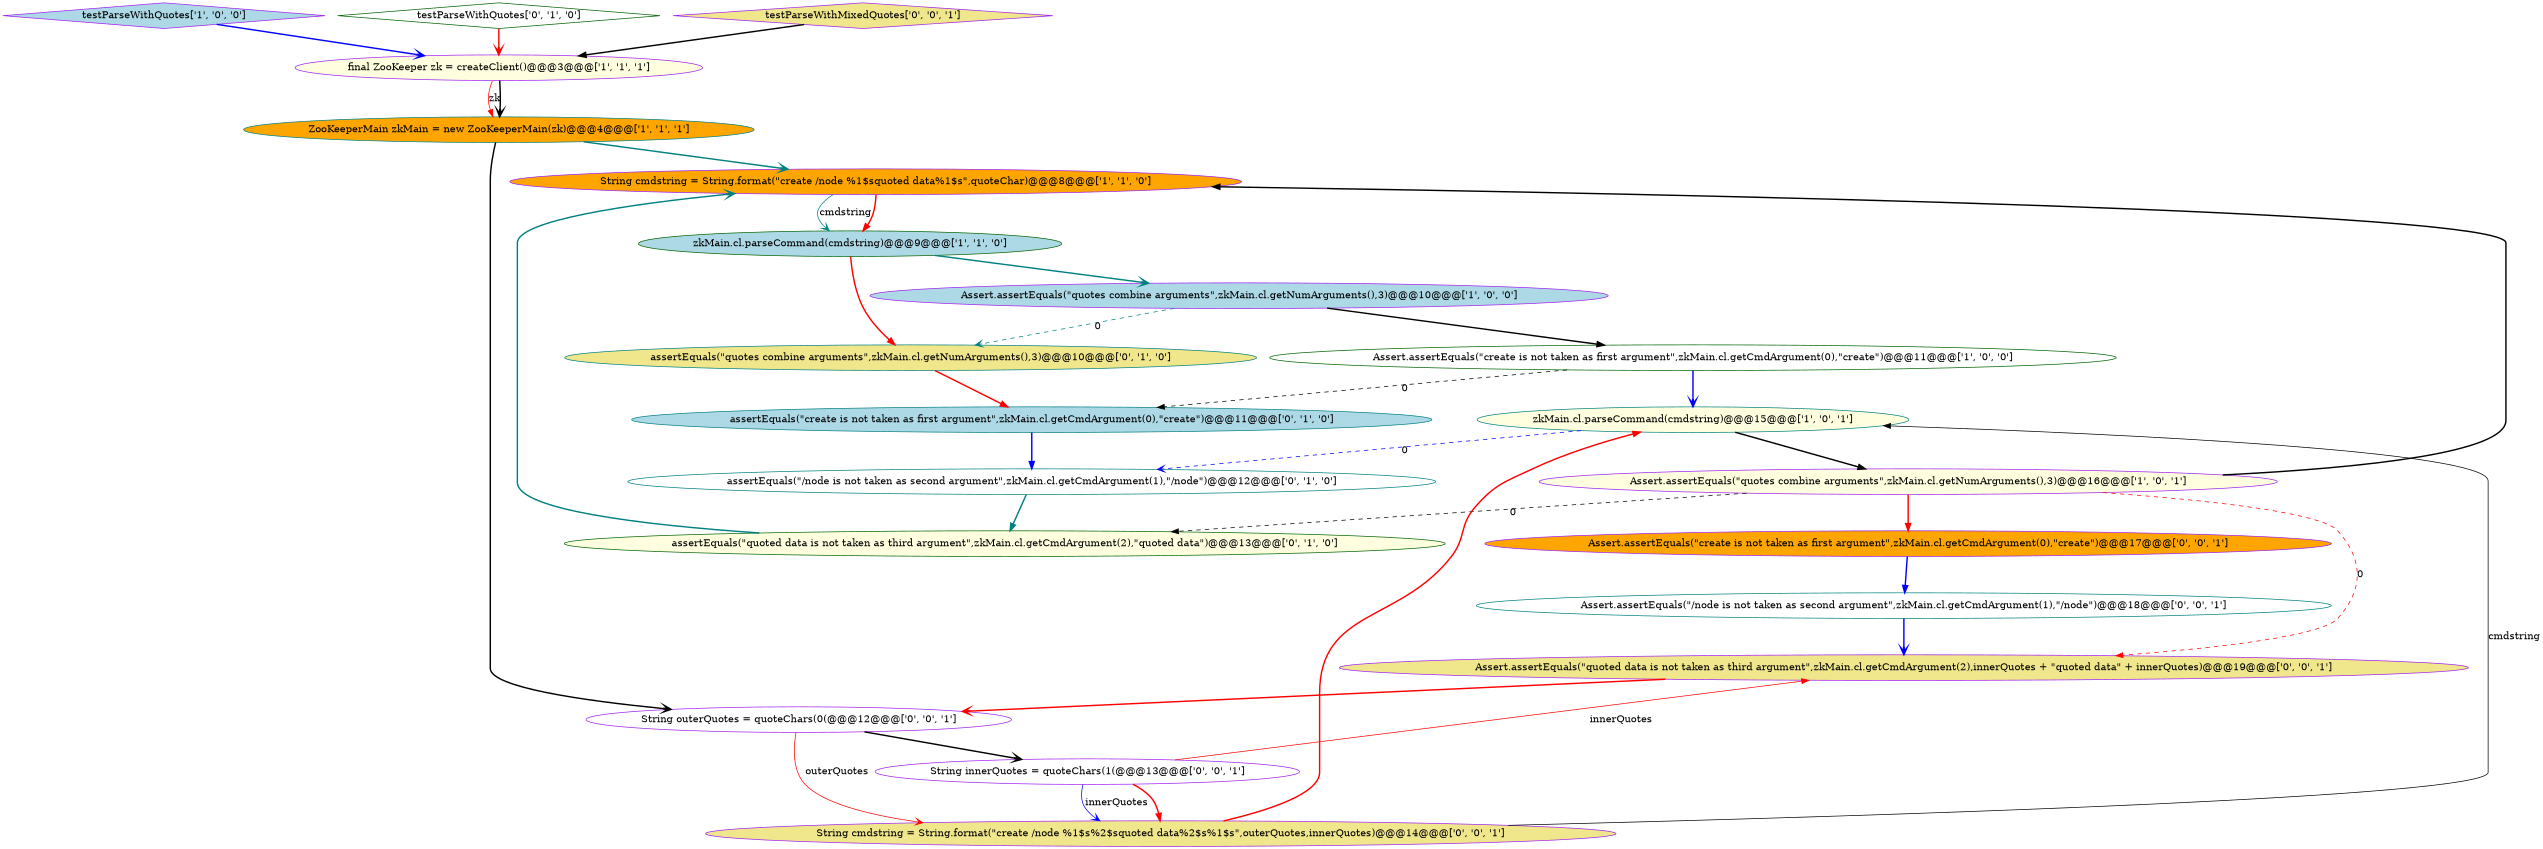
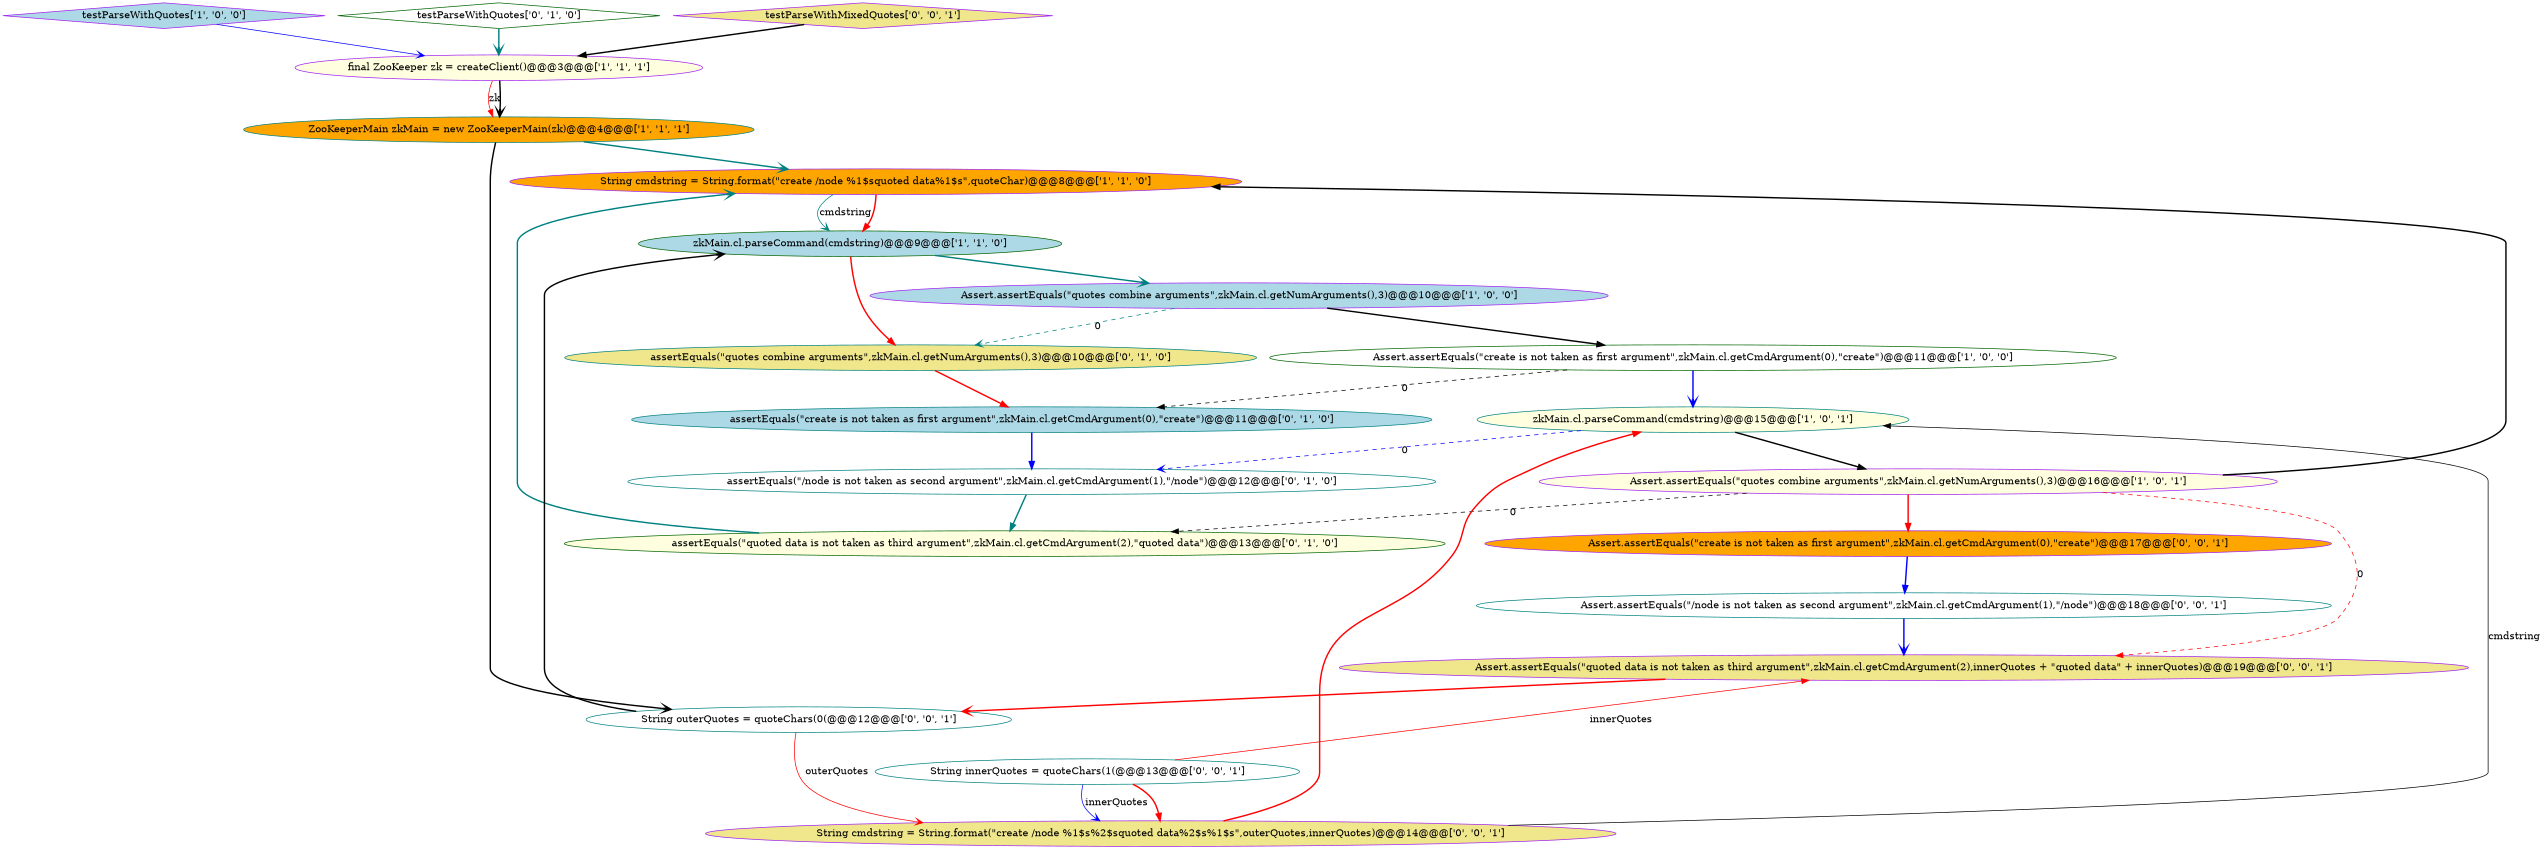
  digraph {
    node [color=purple fillcolor=white shape=ellipse style=filled]
    edge [arrowhead=normal color=red style=bold]
    n1 [fillcolor=lightblue label="testParseWithQuotes['1', '0', '0']" shape=diamond]
    n2 [fillcolor=lightyellow label="final ZooKeeper zk = createClient()@@@3@@@['1', '1', '1']"]
    n3 [color=teal fillcolor=orange label="ZooKeeperMain zkMain = new ZooKeeperMain(zk)@@@4@@@['1', '1', '1']"]
    n4 [color=teal fillcolor=lightyellow label="zkMain.cl.parseCommand(cmdstring)@@@15@@@['1', '0', '1']"]
    n5 [color=teal label="assertEquals(\"/node is not taken as second argument\",zkMain.cl.getCmdArgument(1),\"/node\")@@@12@@@['0', '1', '0']"]
    n6 [fillcolor=lightyellow label="Assert.assertEquals(\"quotes combine arguments\",zkMain.cl.getNumArguments(),3)@@@16@@@['1', '0', '1']"]
    n7 [color=darkgreen fillcolor=lightyellow label="assertEquals(\"quoted data is not taken as third argument\",zkMain.cl.getCmdArgument(2),\"quoted data\")@@@13@@@['0', '1', '0']"]
    n8 [fillcolor=orange label="String cmdstring = String.format(\"create /node %1$squoted data%1$s\",quoteChar)@@@8@@@['1', '1', '0']"]
    n9 [fillcolor=orange label="Assert.assertEquals(\"create is not taken as first argument\",zkMain.cl.getCmdArgument(0),\"create\")@@@17@@@['0', '0', '1']"]
    n10 [fillcolor=khaki label="Assert.assertEquals(\"quoted data is not taken as third argument\",zkMain.cl.getCmdArgument(2),innerQuotes + \"quoted data\" + innerQuotes)@@@19@@@['0', '0', '1']"]
-   n11 [label="String outerQuotes = quoteChars(0(@@@12@@@['0', '0', '1']"]
+   n11 [color=teal label="String outerQuotes = quoteChars(0(@@@12@@@['0', '0', '1']"]
    n12 [fillcolor=khaki label="String cmdstring = String.format(\"create /node %1$s%2$squoted data%2$s%1$s\",outerQuotes,innerQuotes)@@@14@@@['0', '0', '1']"]
    n13 [color=darkgreen fillcolor=lightblue label="zkMain.cl.parseCommand(cmdstring)@@@9@@@['1', '1', '0']"]
    n14 [fillcolor=lightblue label="Assert.assertEquals(\"quotes combine arguments\",zkMain.cl.getNumArguments(),3)@@@10@@@['1', '0', '0']"]
    n15 [color=teal fillcolor=khaki label="assertEquals(\"quotes combine arguments\",zkMain.cl.getNumArguments(),3)@@@10@@@['0', '1', '0']"]
    n16 [color=darkgreen label="Assert.assertEquals(\"create is not taken as first argument\",zkMain.cl.getCmdArgument(0),\"create\")@@@11@@@['1', '0', '0']"]
    n17 [color=teal fillcolor=lightblue label="assertEquals(\"create is not taken as first argument\",zkMain.cl.getCmdArgument(0),\"create\")@@@11@@@['0', '1', '0']"]
    n18 [color=teal label="Assert.assertEquals(\"/node is not taken as second argument\",zkMain.cl.getCmdArgument(1),\"/node\")@@@18@@@['0', '0', '1']"]
-   n19 [label="String innerQuotes = quoteChars(1(@@@13@@@['0', '0', '1']"]
+   n19 [color=teal label="String innerQuotes = quoteChars(1(@@@13@@@['0', '0', '1']"]
    n20 [color=darkgreen label="testParseWithQuotes['0', '1', '0']" shape=diamond]
    n21 [fillcolor=khaki label="testParseWithMixedQuotes['0', '0', '1']" shape=diamond]
-   n1 -> n2 [arrowhead=vee color=blue]
+   n1 -> n2 [arrowhead=vee color=blue style=solid]
    n2 -> n3 [label=zk style=solid]
    n2 -> n3 [arrowhead=vee color=black]
    n3 -> n8 [arrowhead=vee color=teal]
    n3 -> n11 [arrowhead=vee color=black]
    n4 -> n5 [arrowhead=vee color=blue label=0 style=dashed]
    n4 -> n6 [color=black]
    n5 -> n7 [color=teal]
    n6 -> n7 [color=black label=0 style=dashed]
    n6 -> n8 [color=black]
    n6 -> n9
    n6 -> n10 [label=0 style=dashed]
    n7 -> n8 [arrowhead=vee color=teal]
    n8 -> n13 [arrowhead=vee color=teal label=cmdstring style=solid]
    n8 -> n13
    n9 -> n18 [color=blue]
    n10 -> n11 [arrowhead=vee]
    n11 -> n12 [arrowhead=vee label=outerQuotes style=solid]
-   n11 -> n19 [arrowhead=vee color=black]
+   n11 -> n13 [arrowhead=vee color=black]
    n12 -> n4 [color=black label=cmdstring style=solid]
    n12 -> n4
    n13 -> n14 [arrowhead=vee color=teal]
    n13 -> n15
    n14 -> n15 [arrowhead=vee color=teal label=0 style=dashed]
    n14 -> n16 [color=black]
    n15 -> n17
    n16 -> n4 [arrowhead=vee color=blue]
    n16 -> n17 [color=black label=0 style=dashed]
    n17 -> n5 [color=blue]
    n18 -> n10 [arrowhead=vee color=blue]
    n19 -> n10 [label=innerQuotes style=solid]
    n19 -> n12
    n19 -> n12 [arrowhead=vee color=blue label=innerQuotes style=solid]
-   n20 -> n2 [arrowhead=vee]
+   n20 -> n2 [arrowhead=vee color=teal]
    n21 -> n2 [color=black]
  }
